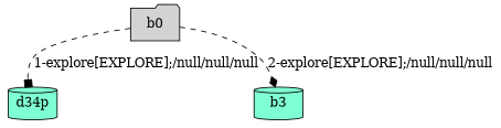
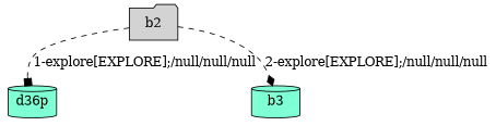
  digraph {
    node [fillcolor=aquamarine shape=cylinder style=filled]
    edge [style=dashed]
-   b2 [fillcolor=lightgrey shape=folder label=b0]
-   d36p [label=d34p]
+   b2 [fillcolor=lightgrey shape=folder]
+   d36p
    b3
    b2 -> d36p [arrowhead=box label="1-explore[EXPLORE];/null/null/null"]
    b2 -> b3 [arrowhead=diamond label="2-explore[EXPLORE];/null/null/null"]
  }
